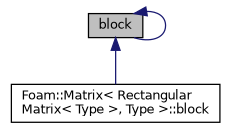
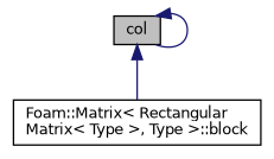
  digraph {
    rankdir=TB
    node [color=black fontname=Helvetica fontsize=10 shape=record]
    edge [color=midnightblue dir=back fontname=Helvetica fontsize=10 labelfontname=Helvetica labelfontsize=10 style=solid]
-   n1 [fillcolor=grey75 fontcolor=black height=0.2 label=block style=filled width=0.4]
+   n1 [fillcolor=grey75 fontcolor=black height=0.2 label=col style=filled width=0.4]
    n2 [height=0.2 label="Foam::Matrix\< Rectangular\lMatrix\< Type \>, Type \>::block" width=0.4]
    n1 -> n1
    n1 -> n2
  }
